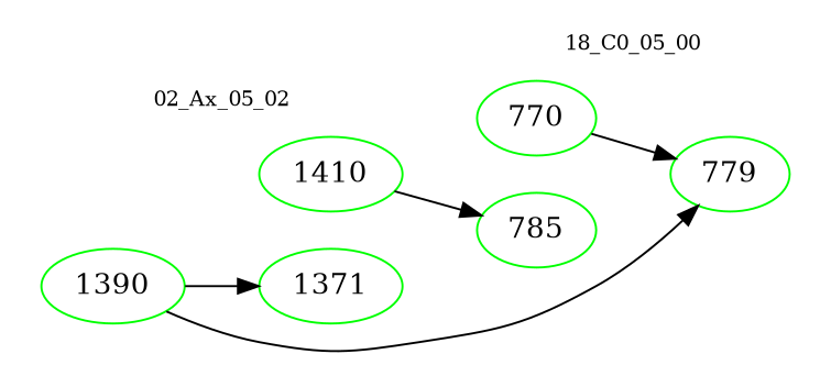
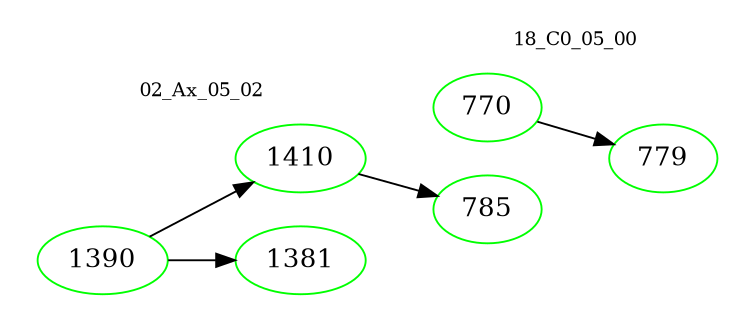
  digraph {
    rankdir=LR
    node [color=green]
    edge [color=black]
    n1 [label=1390]
-   n2 [label=1371]
+   n2 [label=1381]
    n3 [label=1410]
    n4 [label=770]
    n5 [label=779]
    n6 [label=785]
    subgraph cluster_1 {
      color=white
      fontsize=10
      label="02_Ax_05_02"
      n1
      n2
      n3
    }
    subgraph cluster_2 {
      color=white
      fontsize=10
      label="18_C0_05_00"
      n4
      n5
      n6
    }
    n1 -> n2
-   n1 -> n5
+   n1 -> n3
    n3 -> n6
    n4 -> n5
  }
